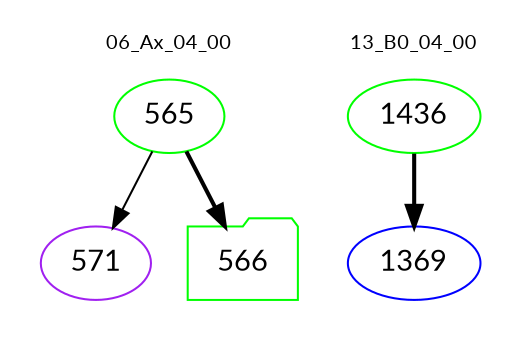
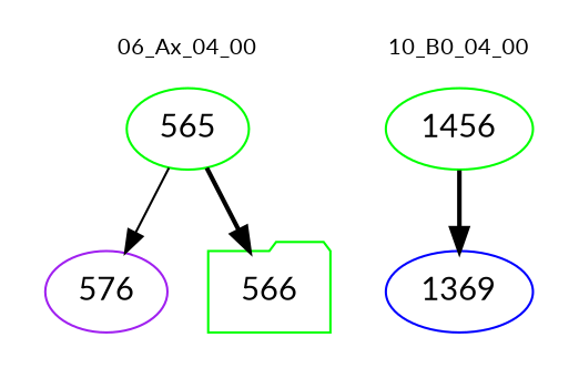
  digraph {
    fontname=Lato
    node [color=green fontname=Lato shape=ellipse]
    edge [color=black fontname=Lato style=bold]
    n1 [label=565]
-   n2 [color=purple label=571]
+   n2 [color=purple label=576]
    n3 [label=566 shape=folder]
-   n4 [label=1436]
+   n4 [label=1456]
    n5 [color=blue label=1369]
    subgraph cluster_1 {
      color=white
      fontsize=10
      label="06_Ax_04_00"
      n1
      n2
      n3
    }
    subgraph cluster_2 {
      color=white
      fontsize=10
-     label="13_B0_04_00"
+     label="10_B0_04_00"
      n4
      n5
    }
    n1 -> n2 [style=solid]
    n1 -> n3
    n4 -> n5
  }
